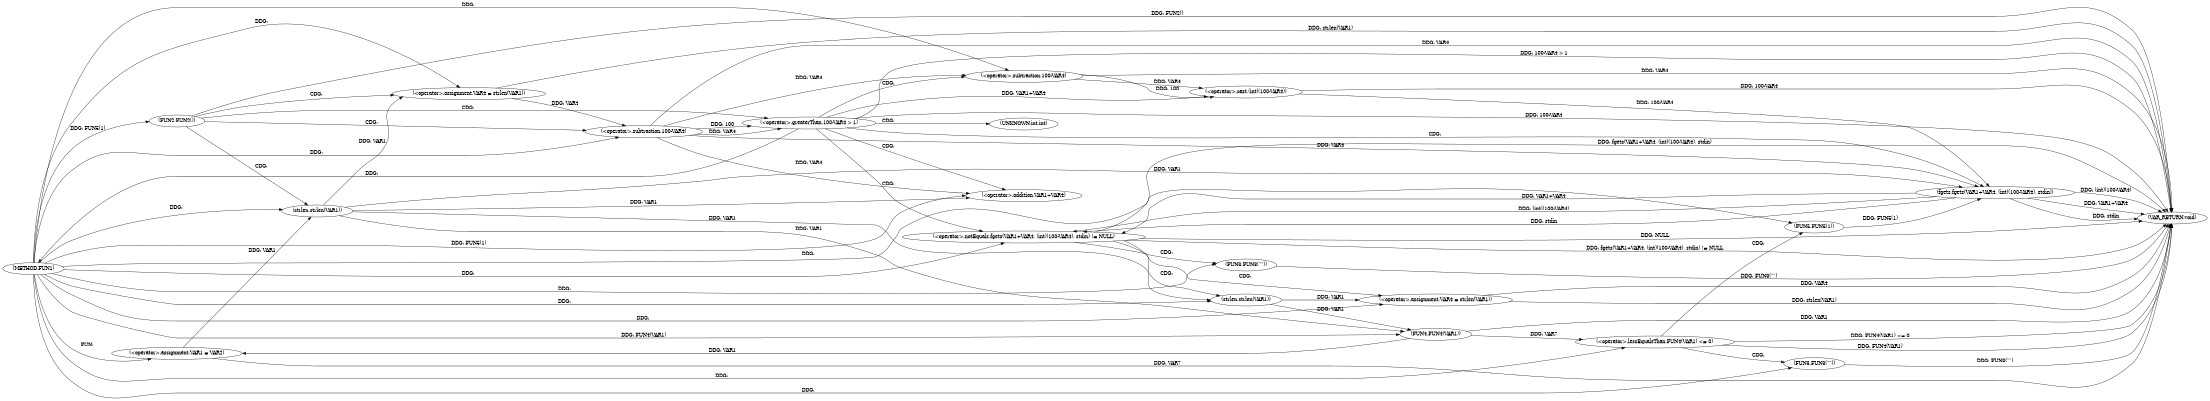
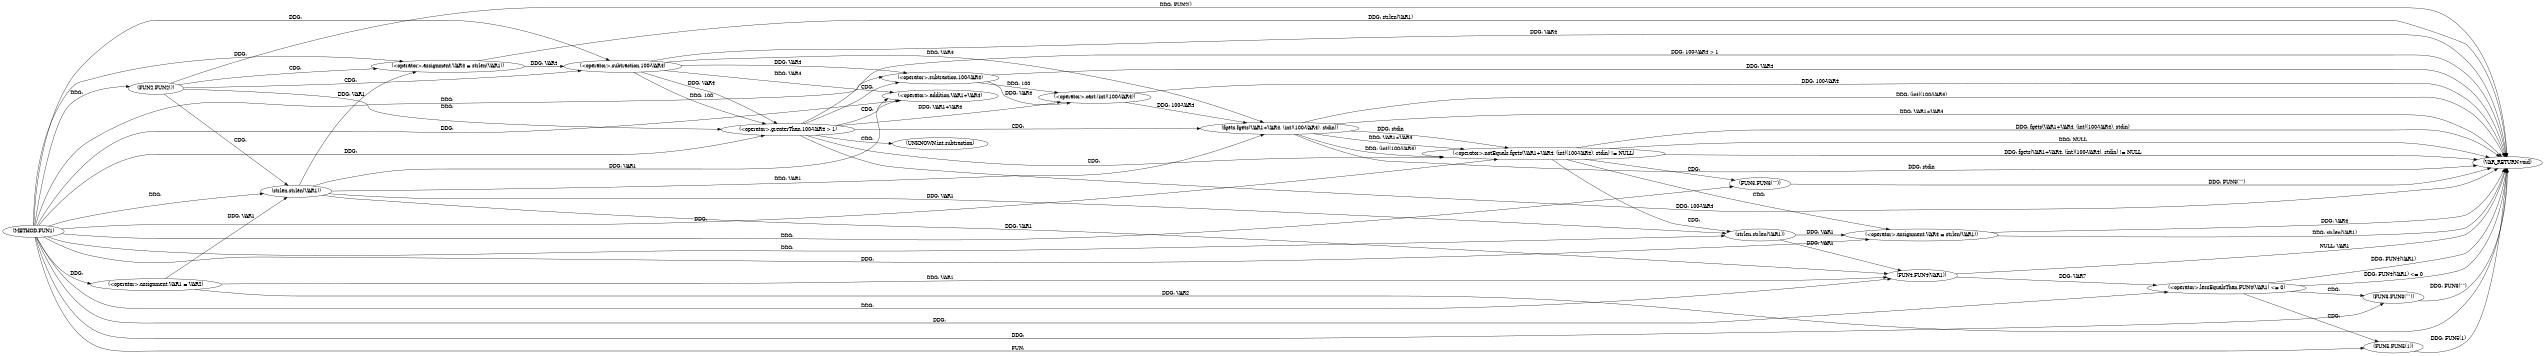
  digraph {
    rankdir=LR
    n1 [label="(METHOD,FUN1)"]
    n2 [label="(<operator>.assignment,VAR1 = VAR2)"]
    n3 [label="(FUN2,FUN2())"]
    n4 [label="(<operator>.assignment,VAR4 = strlen(VAR1))"]
    n5 [label="(strlen,strlen(VAR1))"]
    n6 [label="(<operator>.greaterThan,100-VAR4 > 1)"]
    n7 [label="(<operator>.subtraction,100-VAR4)"]
    n8 [label="(<operator>.notEquals,fgets(VAR1+VAR4, (int)(100-VAR4), stdin) != NULL)"]
    n9 [label="(<operator>.addition,VAR1+VAR4)"]
    n10 [label="(<operator>.subtraction,100-VAR4)"]
    n11 [label="(<operator>.assignment,VAR4 = strlen(VAR1))"]
    n12 [label="(strlen,strlen(VAR1))"]
    n13 [label="(FUN3,FUN3(\"\"))"]
    n14 [label="(<operator>.lessEqualsThan,FUN4(VAR1) <= 0)"]
    n15 [label="(FUN4,FUN4(VAR1))"]
    n16 [label="(FUN3,FUN3(\"\"))"]
    n17 [label="(FUN5,FUN5(1))"]
    n18 [label="(VAR_RETURN,void)"]
    n19 [label="(fgets,fgets(VAR1+VAR4, (int)(100-VAR4), stdin))"]
    n20 [label="(<operator>.cast,(int)(100-VAR4))"]
-   n21 [label="(UNKNOWN,int,int)"]
-   n1 -> n2 [label="FUN: "]
-   n1 -> n3 [label="DDG: FUN5(1)"]
+   n21 [label="(UNKNOWN,int,subtraction)"]
+   n1 -> n2 [label="DDG: "]
+   n1 -> n3 [label="DDG: "]
    n1 -> n4 [label="DDG: "]
    n1 -> n5 [label="DDG: "]
-   n6 -> n1 [label="DDG: "]
+   n1 -> n6 [label="DDG: "]
    n1 -> n7 [label="DDG: "]
    n1 -> n8 [label="DDG: "]
-   n1 -> n9 [label="DDG: FUN5(1)"]
+   n1 -> n9 [label="DDG: "]
    n1 -> n10 [label="DDG: "]
    n1 -> n11 [label="DDG: "]
    n1 -> n12 [label="DDG: "]
    n1 -> n13 [label="DDG: "]
    n1 -> n14 [label="DDG: "]
-   n1 -> n15 [label="DDG: FUN4(VAR1)"]
+   n1 -> n15 [label="DDG: "]
    n1 -> n16 [label="DDG: "]
-   n1 -> n17 [label="DDG: "]
+   n1 -> n17 [label="FUN: "]
    n2 -> n5 [label="DDG: VAR1"]
-   n15 -> n2 [label="DDG: VAR1"]
-   n2 -> n18 [label="DDG: VAR7"]
+   n2 -> n15 [label="DDG: VAR1"]
+   n2 -> n18 [label="DDG: VAR2"]
    n3 -> n4 [label="CDG: "]
    n3 -> n5 [label="CDG: "]
-   n3 -> n6 [label="CDG: "]
+   n3 -> n6 [label="DDG: "]
    n3 -> n7 [label="CDG: "]
    n3 -> n18 [label="DDG: FUN2()"]
    n4 -> n7 [label="DDG: VAR4"]
    n4 -> n18 [label="DDG: strlen(VAR1)"]
    n5 -> n4 [label="DDG: VAR1"]
    n5 -> n9 [label="DDG: VAR1"]
    n5 -> n12 [label="DDG: VAR1"]
    n5 -> n15 [label="DDG: VAR1"]
    n5 -> n19 [label="DDG: VAR1"]
    n6 -> n8 [label="CDG: "]
    n6 -> n9 [label="CDG: "]
    n6 -> n10 [label="CDG: "]
    n6 -> n18 [label="DDG: 100-VAR4 > 1"]
    n6 -> n18 [label="DDG: 100-VAR4"]
    n6 -> n19 [label="CDG: "]
    n6 -> n20 [label="DDG: VAR1+VAR4"]
    n6 -> n21 [label="CDG: "]
    n7 -> n6 [label="DDG: 100"]
    n7 -> n6 [label="DDG: VAR4"]
    n7 -> n9 [label="DDG: VAR4"]
    n7 -> n10 [label="DDG: VAR4"]
    n7 -> n18 [label="DDG: VAR4"]
    n7 -> n19 [label="DDG: VAR4"]
    n8 -> n11 [label="CDG: "]
    n8 -> n12 [label="CDG: "]
    n8 -> n13 [label="CDG: "]
    n8 -> n18 [label="DDG: fgets(VAR1+VAR4, (int)(100-VAR4), stdin) != NULL"]
    n8 -> n18 [label="DDG: fgets(VAR1+VAR4, (int)(100-VAR4), stdin)"]
    n8 -> n18 [label="DDG: NULL"]
    n10 -> n18 [label="DDG: VAR4"]
    n10 -> n20 [label="DDG: 100"]
    n10 -> n20 [label="DDG: VAR4"]
    n11 -> n18 [label="DDG: strlen(VAR1)"]
    n11 -> n18 [label="DDG: VAR4"]
    n12 -> n11 [label="DDG: VAR1"]
    n12 -> n15 [label="DDG: VAR1"]
    n13 -> n18 [label="DDG: FUN3(\"\")"]
    n14 -> n16 [label="CDG: "]
    n14 -> n17 [label="CDG: "]
    n14 -> n18 [label="DDG: FUN4(VAR1) <= 0"]
    n14 -> n18 [label="DDG: FUN4(VAR1)"]
    n15 -> n14 [label="DDG: VAR7"]
-   n15 -> n18 [label="DDG: VAR1"]
+   n15 -> n18 [label="NULL: VAR1"]
    n16 -> n18 [label="DDG: FUN3(\"\")"]
-   n17 -> n19 [label="DDG: FUN5(1)"]
+   n17 -> n18 [label="DDG: FUN5(1)"]
    n19 -> n8 [label="DDG: VAR1+VAR4"]
    n19 -> n8 [label="DDG: (int)(100-VAR4)"]
    n19 -> n8 [label="DDG: stdin"]
    n19 -> n18 [label="DDG: (int)(100-VAR4)"]
    n19 -> n18 [label="DDG: VAR1+VAR4"]
    n19 -> n18 [label="DDG: stdin"]
    n20 -> n18 [label="DDG: 100-VAR4"]
    n20 -> n19 [label="DDG: 100-VAR4"]
  }
